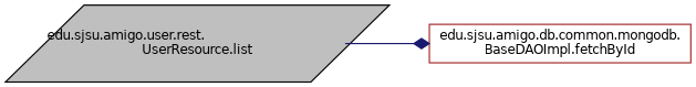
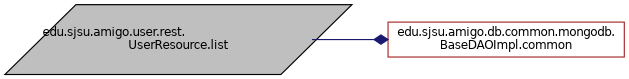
  digraph {
    rankdir=LR
    node [fontname=Helvetica fontsize=10 style=filled]
    n1 [color=black fillcolor=grey75 fontcolor=black height=0.2 label="edu.sjsu.amigo.user.rest.\lUserResource.list" shape=parallelogram width=0.4]
-   n2 [color=brown fillcolor=white height=0.2 label="edu.sjsu.amigo.db.common.mongodb.\lBaseDAOImpl.fetchById" shape=box width=0.4]
+   n2 [color=brown fillcolor=white height=0.2 label="edu.sjsu.amigo.db.common.mongodb.\lBaseDAOImpl.common" shape=box width=0.4]
    n1 -> n2 [color=midnightblue fontname=Helvetica fontsize=10 labelfontname=Helvetica labelfontsize=10 style=solid arrowhead=diamond]
  }
